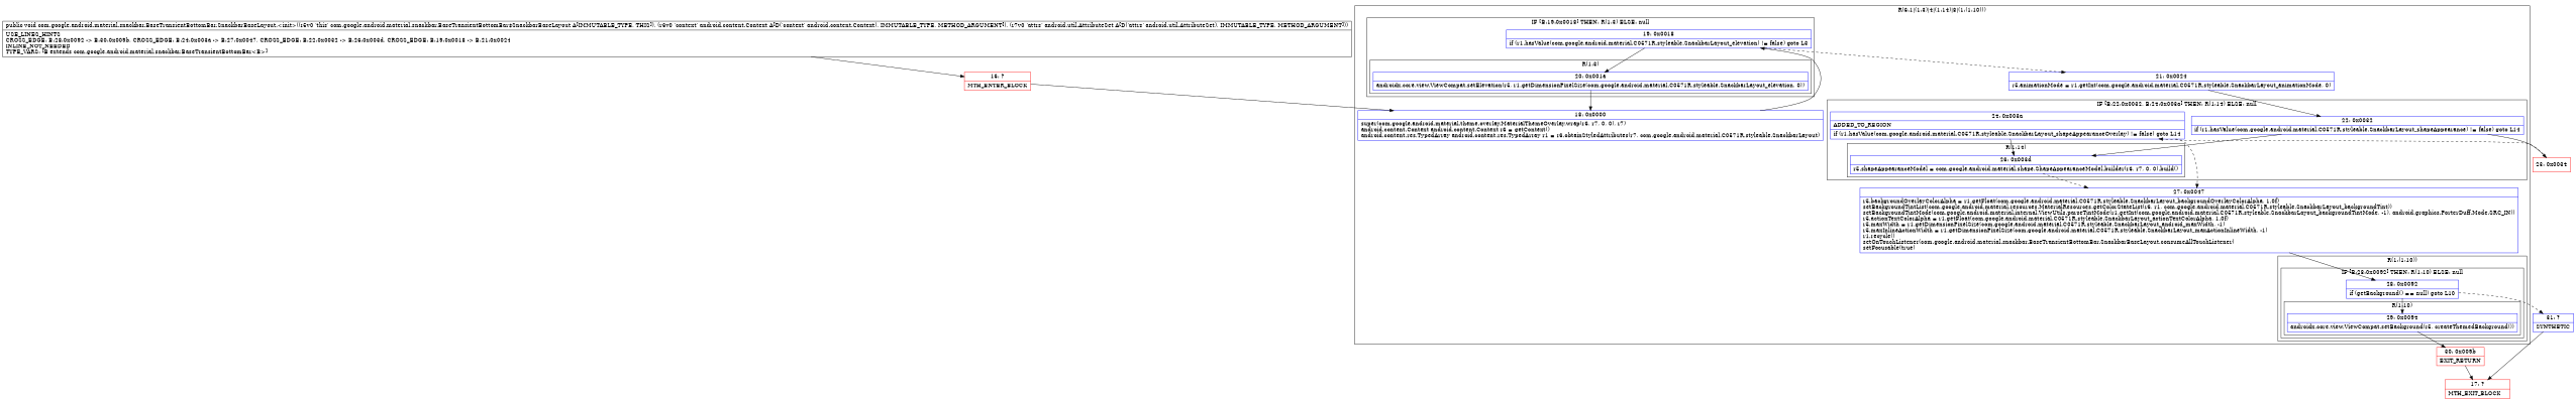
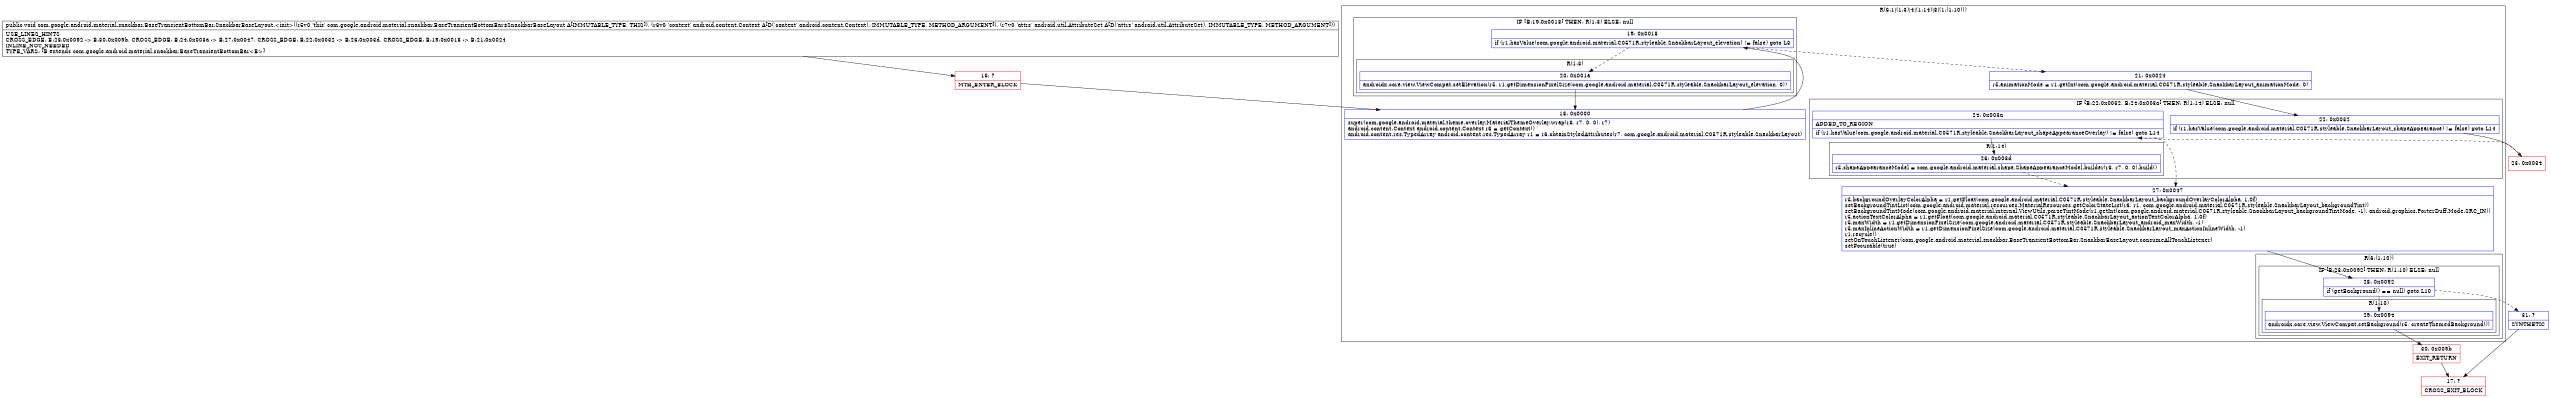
  digraph {
    node [color=blue shape=record]
    n1 [label="{20\:\ 0x001a|androidx.core.view.ViewCompat.setElevation(r5, r1.getDimensionPixelSize(com.google.android.material.C0571R.styleable.SnackbarLayout_elevation, 0))\l}"]
    n2 [label="{19\:\ 0x0018|if (r1.hasValue(com.google.android.material.C0571R.styleable.SnackbarLayout_elevation) != false) goto L3\l}"]
    n3 [label="{26\:\ 0x003d|r5.shapeAppearanceModel = com.google.android.material.shape.ShapeAppearanceModel.builder(r6, r7, 0, 0).build()\l}"]
    n4 [label="{22\:\ 0x0032|if (r1.hasValue(com.google.android.material.C0571R.styleable.SnackbarLayout_shapeAppearance) != false) goto L14\l}"]
    n5 [label="{24\:\ 0x003a|ADDED_TO_REGION\l|if (r1.hasValue(com.google.android.material.C0571R.styleable.SnackbarLayout_shapeAppearanceOverlay) != false) goto L14\l}"]
    n6 [label="{29\:\ 0x0094|androidx.core.view.ViewCompat.setBackground(r5, createThemedBackground())\l}"]
    n7 [label="{28\:\ 0x0092|if (getBackground() == null) goto L10\l}"]
    n8 [label="{18\:\ 0x0000|super(com.google.android.material.theme.overlay.MaterialThemeOverlay.wrap(r6, r7, 0, 0), r7)\landroid.content.Context android.content.Context r6 = getContext()\landroid.content.res.TypedArray android.content.res.TypedArray r1 = r6.obtainStyledAttributes(r7, com.google.android.material.C0571R.styleable.SnackbarLayout)\l}"]
    n9 [label="{21\:\ 0x0024|r5.animationMode = r1.getInt(com.google.android.material.C0571R.styleable.SnackbarLayout_animationMode, 0)\l}"]
    n10 [label="{27\:\ 0x0047|r5.backgroundOverlayColorAlpha = r1.getFloat(com.google.android.material.C0571R.styleable.SnackbarLayout_backgroundOverlayColorAlpha, 1.0f)\lsetBackgroundTintList(com.google.android.material.resources.MaterialResources.getColorStateList(r6, r1, com.google.android.material.C0571R.styleable.SnackbarLayout_backgroundTint))\lsetBackgroundTintMode(com.google.android.material.internal.ViewUtils.parseTintMode(r1.getInt(com.google.android.material.C0571R.styleable.SnackbarLayout_backgroundTintMode, \-1), android.graphics.PorterDuff.Mode.SRC_IN))\lr5.actionTextColorAlpha = r1.getFloat(com.google.android.material.C0571R.styleable.SnackbarLayout_actionTextColorAlpha, 1.0f)\lr5.maxWidth = r1.getDimensionPixelSize(com.google.android.material.C0571R.styleable.SnackbarLayout_android_maxWidth, \-1)\lr5.maxInlineActionWidth = r1.getDimensionPixelSize(com.google.android.material.C0571R.styleable.SnackbarLayout_maxActionInlineWidth, \-1)\lr1.recycle()\lsetOnTouchListener(com.google.android.material.snackbar.BaseTransientBottomBar.SnackbarBaseLayout.consumeAllTouchListener)\lsetFocusable(true)\l}"]
    n11 [color=red label="{23\:\ 0x0034}"]
    n12 [color=red label="{30\:\ 0x009b|EXIT_RETURN\l}"]
    n13 [label="{31\:\ ?|SYNTHETIC\l}"]
-   n14 [color=red label="{17\:\ ?|MTH_EXIT_BLOCK\l}"]
+   n14 [color=red label="{17\:\ ?|CROSS_EXIT_BLOCK\l}"]
    n15 [color=red label="{16\:\ ?|MTH_ENTER_BLOCK\l}"]
    n16 [label="{public void com.google.android.material.snackbar.BaseTransientBottomBar.SnackbarBaseLayout.\<init\>((r5v0 'this' com.google.android.material.snackbar.BaseTransientBottomBar$SnackbarBaseLayout A[IMMUTABLE_TYPE, THIS]), (r6v0 'context' android.content.Context A[D('context' android.content.Context), IMMUTABLE_TYPE, METHOD_ARGUMENT]), (r7v0 'attrs' android.util.AttributeSet A[D('attrs' android.util.AttributeSet), IMMUTABLE_TYPE, METHOD_ARGUMENT]))  | USE_LINES_HINTS\lCROSS_EDGE: B:28:0x0092 \-\> B:30:0x009b, CROSS_EDGE: B:24:0x003a \-\> B:27:0x0047, CROSS_EDGE: B:22:0x0032 \-\> B:26:0x003d, CROSS_EDGE: B:19:0x0018 \-\> B:21:0x0024\lINLINE_NOT_NEEDED\lTYPE_VARS: [B extends com.google.android.material.snackbar.BaseTransientBottomBar\<B\>]\l}" color=""]
    subgraph cluster_1 {
      label="R(6:1|(1:3)|4|(1:14)|8|(1:(1:10)))"
      n8
      n9
      n10
      subgraph cluster_2 {
        label="IF [B:19:0x0018] THEN: R(1:3) ELSE: null"
        n2
        subgraph cluster_3 {
          label="R(1:3)"
          n1
        }
      }
      subgraph cluster_4 {
        label="IF [B:22:0x0032, B:24:0x003a] THEN: R(1:14) ELSE: null"
        n4
        n5
        subgraph cluster_5 {
          label="R(1:14)"
          n3
        }
      }
      subgraph cluster_6 {
-       label="R(1:(1:10))"
+       label="R(6:(1:10))"
        subgraph cluster_7 {
          label="IF [B:28:0x0092] THEN: R(1:10) ELSE: null"
          n7
          subgraph cluster_8 {
            label="R(1:10)"
            n6
          }
        }
      }
    }
    n1 -> n8
-   n2 -> n1
+   n2 -> n1 [style=dashed]
    n2 -> n9 [style=dashed]
    n3 -> n10 [style=dashed]
-   n4 -> n3
    n4 -> n11 [style=solid]
    n5 -> n3
    n5 -> n10 [style=dashed]
    n6 -> n12
    n7 -> n6
    n7 -> n13 [style=dashed]
    n8 -> n2
    n9 -> n4
    n10 -> n7
    n11 -> n5 [style=dashed]
    n12 -> n14
    n13 -> n14
    n15 -> n8
    n16 -> n15
  }
